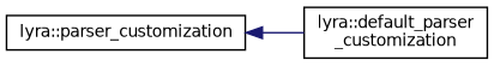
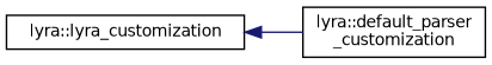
  digraph {
    rankdir=LR
    node [color=black fillcolor=white fontname=Helvetica fontsize=10 shape=record style=filled]
-   n1 [height=0.2 label="lyra::parser_customization" width=0.4]
+   n1 [height=0.2 label="lyra::lyra_customization" width=0.4]
    n2 [height=0.2 label="lyra::default_parser\l_customization" width=0.4]
    n1 -> n2 [color=midnightblue dir=back fontname=Helvetica fontsize=10 labelfontname=Helvetica labelfontsize=10 style=solid]
  }
